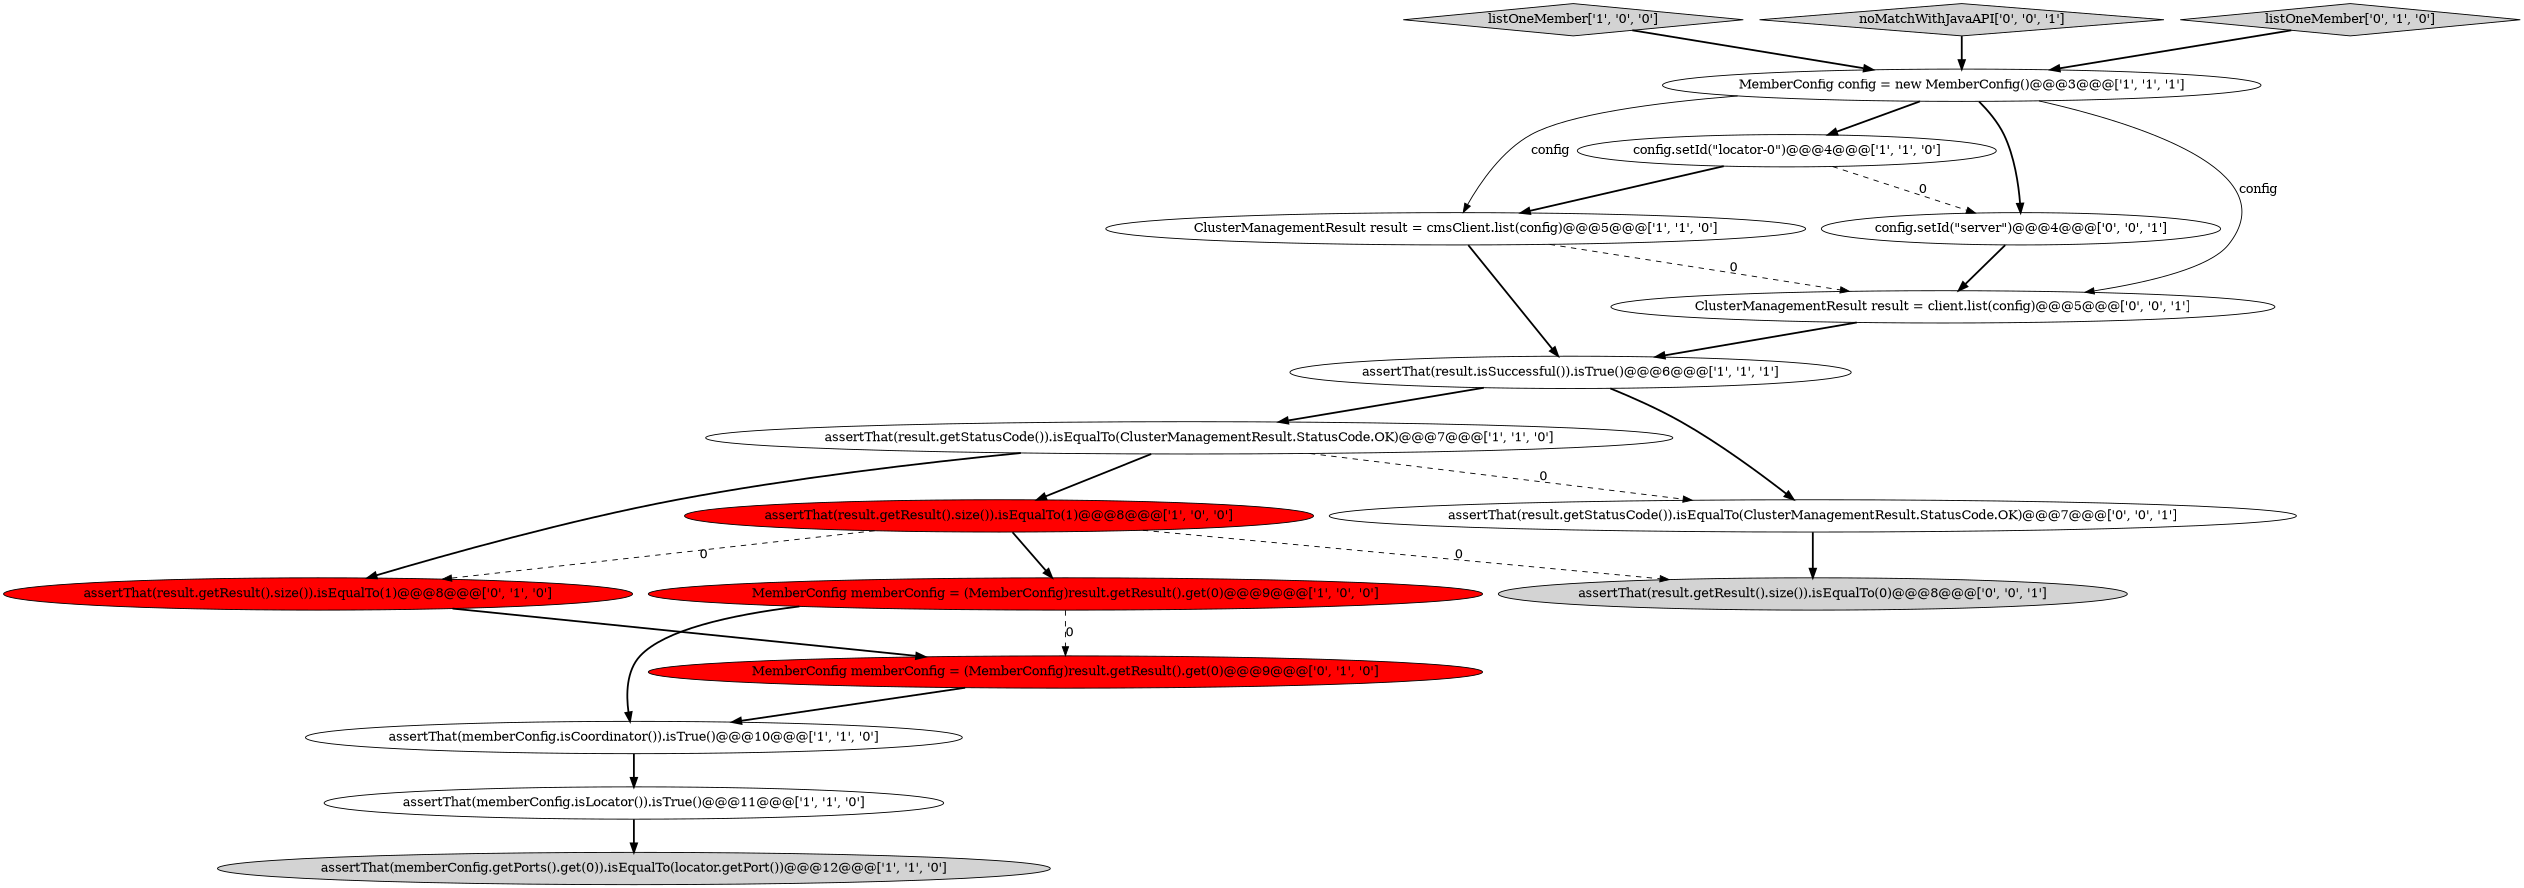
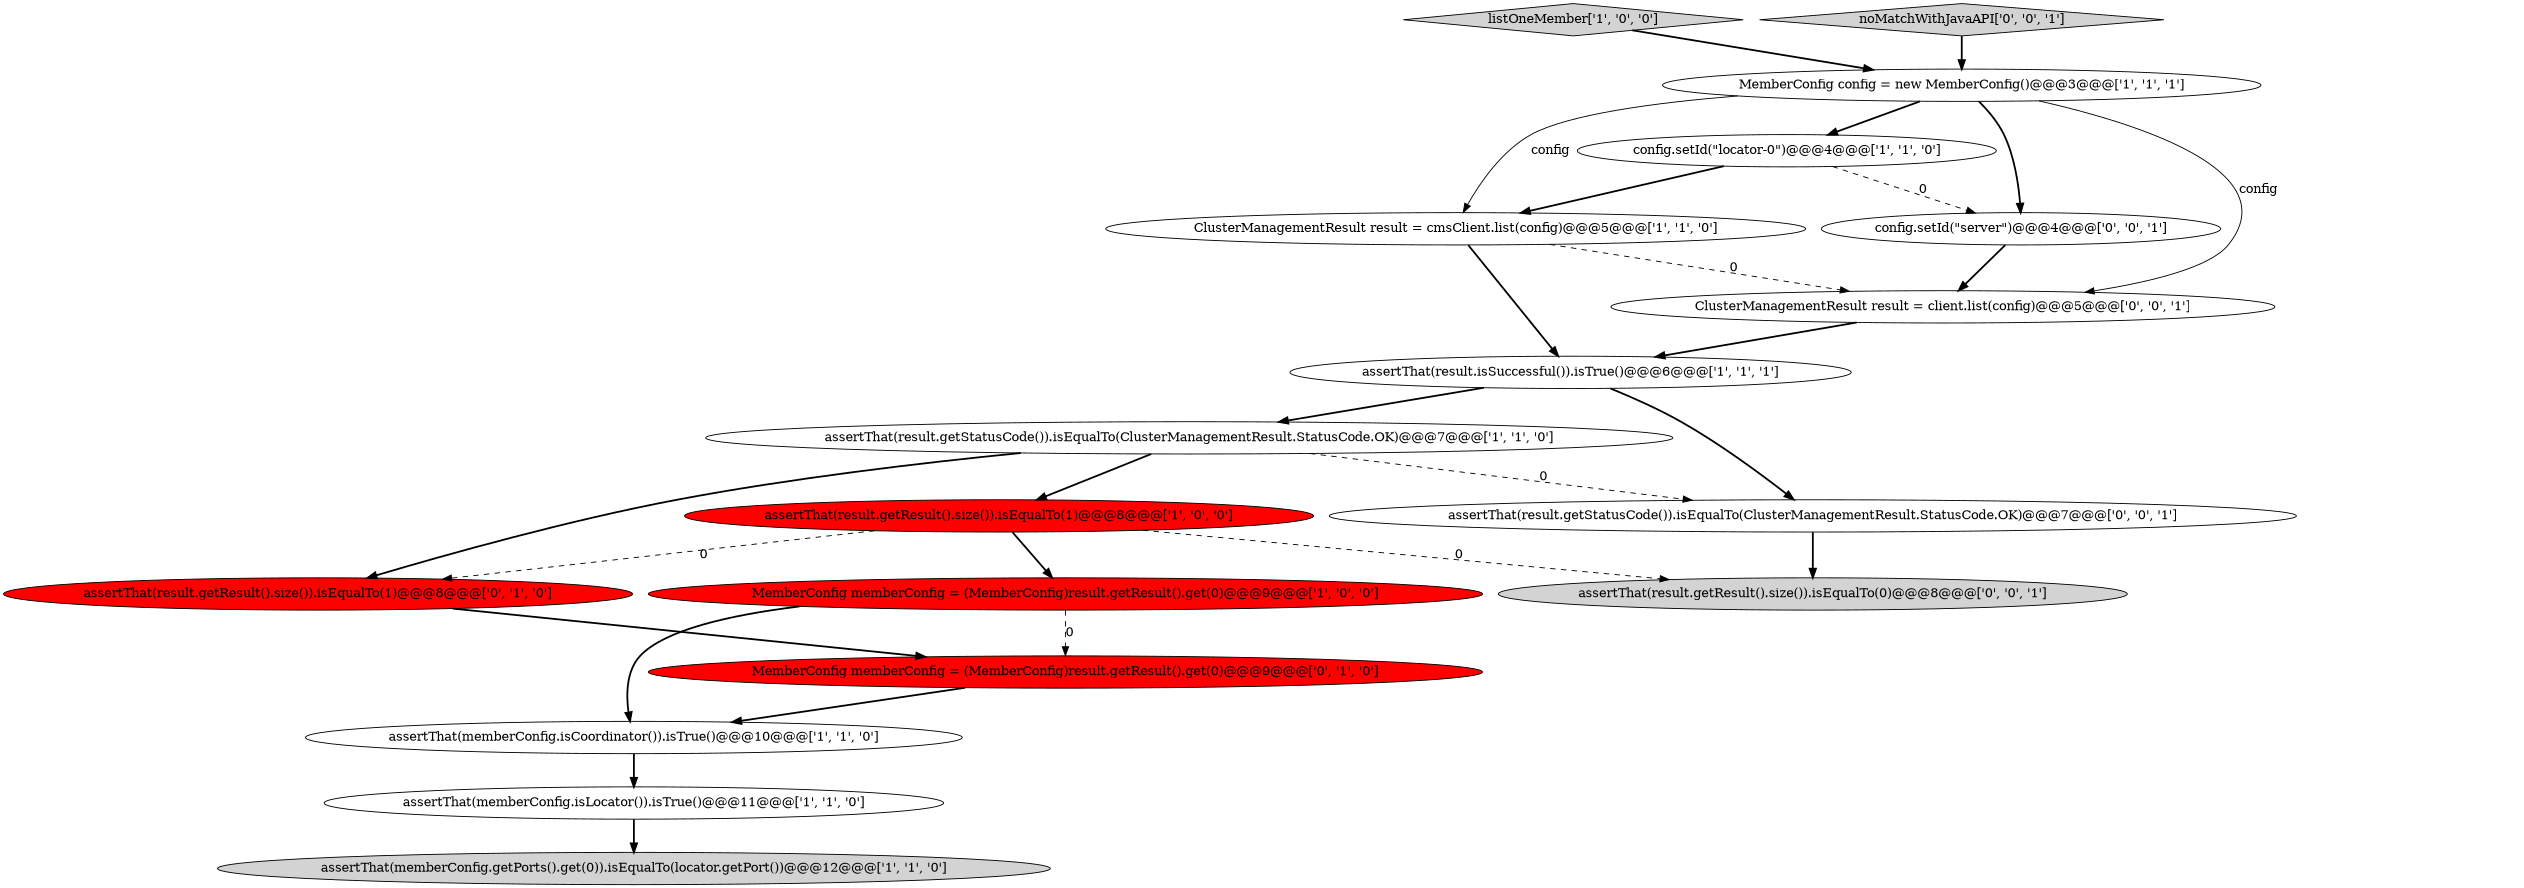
  digraph {
    node [fillcolor=white shape=ellipse style=filled]
    edge [style=bold]
    n1 [fillcolor=red label="assertThat(result.getResult().size()).isEqualTo(1)@@@8@@@['1', '0', '0']"]
    n2 [fillcolor=lightgray label="assertThat(result.getResult().size()).isEqualTo(0)@@@8@@@['0', '0', '1']"]
    n3 [fillcolor=red label="assertThat(result.getResult().size()).isEqualTo(1)@@@8@@@['0', '1', '0']"]
    n4 [fillcolor=red label="MemberConfig memberConfig = (MemberConfig)result.getResult().get(0)@@@9@@@['1', '0', '0']"]
    n5 [fillcolor=lightgray label="listOneMember['1', '0', '0']" shape=diamond]
    n6 [label="MemberConfig config = new MemberConfig()@@@3@@@['1', '1', '1']"]
    n7 [label="config.setId(\"locator-0\")@@@4@@@['1', '1', '0']"]
    n8 [label="ClusterManagementResult result = client.list(config)@@@5@@@['0', '0', '1']"]
    n9 [label="ClusterManagementResult result = cmsClient.list(config)@@@5@@@['1', '1', '0']"]
    n10 [label="config.setId(\"server\")@@@4@@@['0', '0', '1']"]
    n11 [label="assertThat(result.isSuccessful()).isTrue()@@@6@@@['1', '1', '1']"]
    n12 [label="assertThat(memberConfig.isCoordinator()).isTrue()@@@10@@@['1', '1', '0']"]
    n13 [label="assertThat(memberConfig.isLocator()).isTrue()@@@11@@@['1', '1', '0']"]
    n14 [fillcolor=lightgray label="assertThat(memberConfig.getPorts().get(0)).isEqualTo(locator.getPort())@@@12@@@['1', '1', '0']"]
    n15 [label="assertThat(result.getStatusCode()).isEqualTo(ClusterManagementResult.StatusCode.OK)@@@7@@@['0', '0', '1']"]
    n16 [label="assertThat(result.getStatusCode()).isEqualTo(ClusterManagementResult.StatusCode.OK)@@@7@@@['1', '1', '0']"]
    n17 [fillcolor=lightgray label="noMatchWithJavaAPI['0', '0', '1']" shape=diamond]
-   n18 [fillcolor=lightgray label="listOneMember['0', '1', '0']" shape=diamond]
    n19 [fillcolor=red label="MemberConfig memberConfig = (MemberConfig)result.getResult().get(0)@@@9@@@['0', '1', '0']"]
    n1 -> n2 [label=0 style=dashed]
    n1 -> n3 [label=0 style=dashed]
    n1 -> n4
    n3 -> n19
    n4 -> n12
    n4 -> n19 [label=0 style=dashed]
    n5 -> n6
    n6 -> n7
    n6 -> n8 [label=config style=solid]
    n6 -> n9 [label=config style=solid]
    n6 -> n10
    n7 -> n9
    n7 -> n10 [label=0 style=dashed]
    n8 -> n11
    n9 -> n8 [label=0 style=dashed]
    n9 -> n11
    n10 -> n8
    n11 -> n15
    n11 -> n16
    n12 -> n13
    n13 -> n14
    n15 -> n2
    n16 -> n1
    n16 -> n3
    n16 -> n15 [label=0 style=dashed]
    n17 -> n6
-   n18 -> n6
    n19 -> n12
  }
